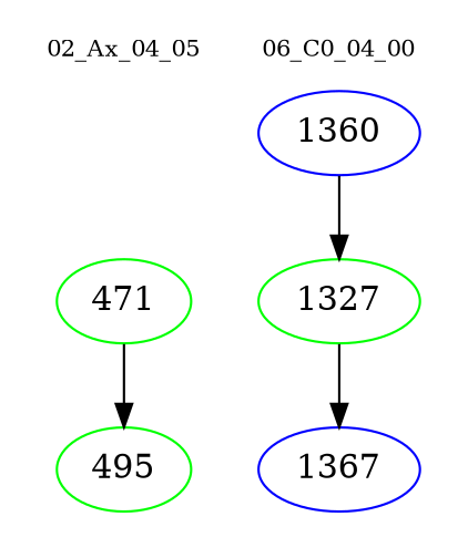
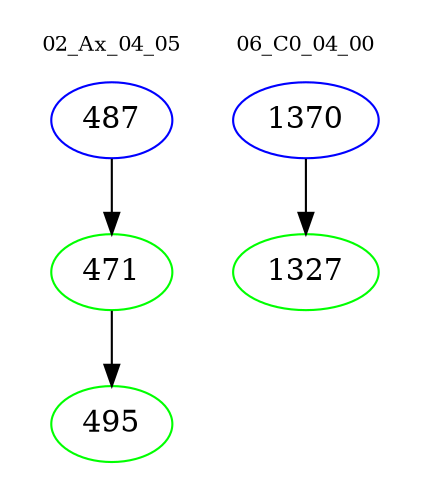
  digraph {
    node [color=blue]
    edge [color=black]
+   n1 [label=487]
    n2 [color=green label=471]
    n3 [color=green label=495]
-   n4 [label=1360]
+   n4 [label=1370]
    n5 [color=green label=1327]
-   n6 [label=1367]
    subgraph cluster_1 {
      color=white
      fontsize=10
      label="02_Ax_04_05"
+     n1
      n2
      n3
    }
    subgraph cluster_2 {
      color=white
      fontsize=10
      label="06_C0_04_00"
      n4
      n5
-     n6
    }
+   n1 -> n2
    n2 -> n3
    n4 -> n5
-   n5 -> n6
  }
